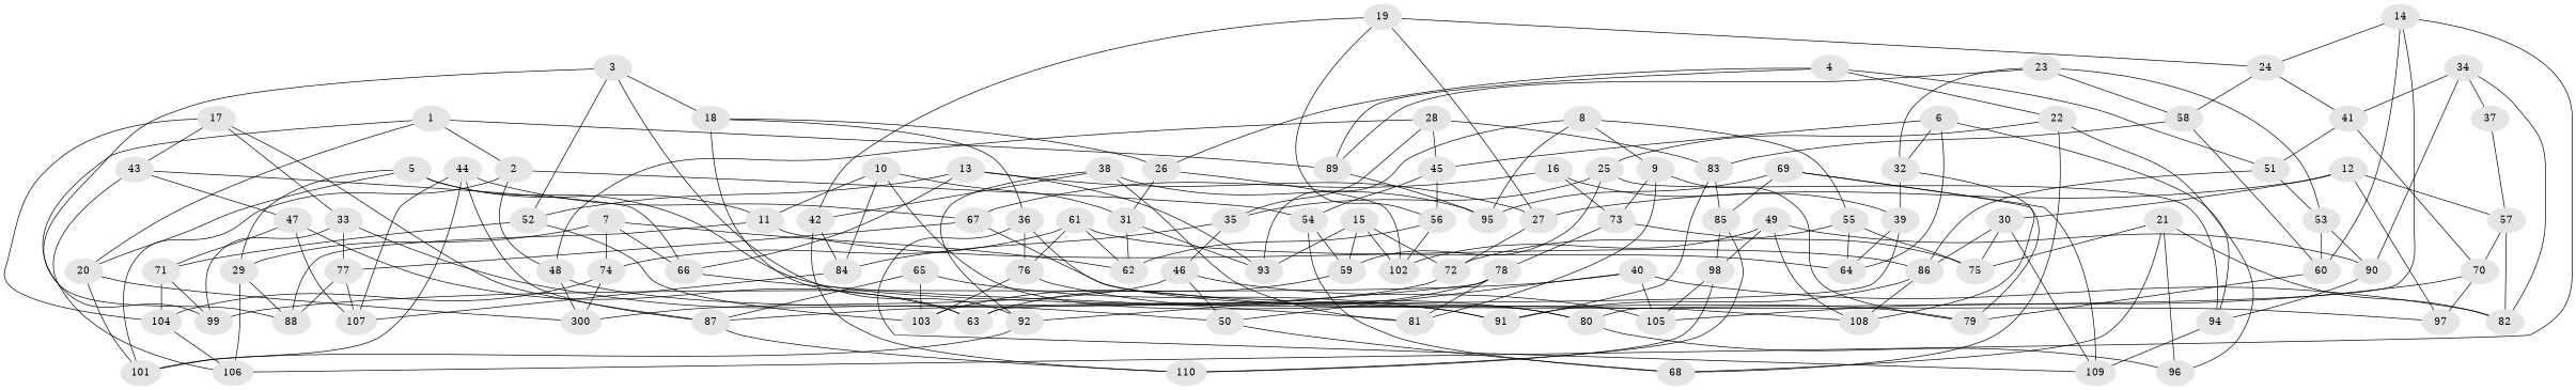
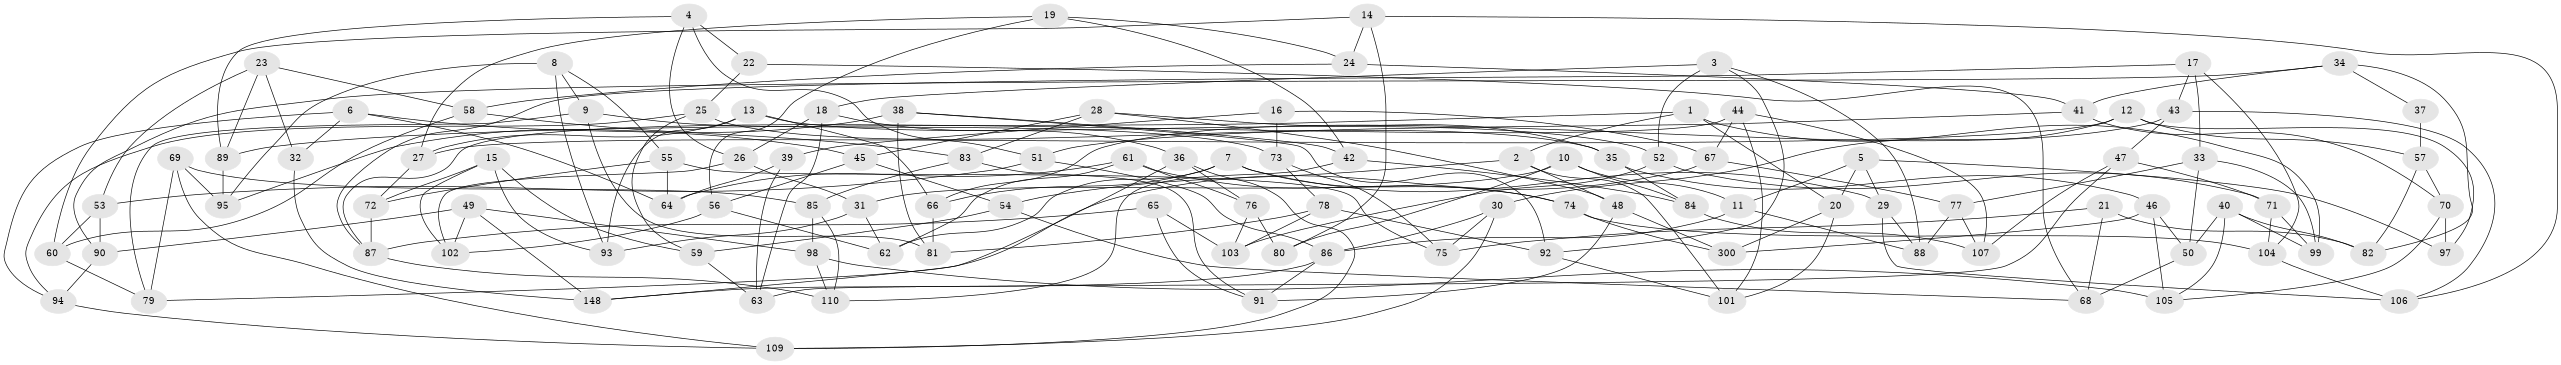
  graph {
    node [color=gray90 style=filled]
    1
    2
    20
    89
    99
    48
    54
    101
    n9 [label=300]
    95
    91
    59
    68
    3
    18
    52
    88
    92
    26
    36
    63
    71
    103
    4
    22
    51
-   96
    25
    31
    102
    86
    53
    5
    11
    29
    97
    106
    6
    32
    45
    64
    94
    39
-   108
+   108 [label=148]
    56
    109
    7
    62
    66
    74
    81
    104
    8
    9
    55
    93
    73
    79
    72
    75
    78
    10
    80
    84
    107
    12
    27
    30
    57
    82
    70
    13
    14
    24
    60
    58
    41
    15
    87
    16
    67
    37
    77
    17
    33
    43
    50
    47
    110
    76
    19
    42
    21
    35
    23
    90
    83
    46
    28
    85
    34
    105
    38
    40
    44
    65
    49
    98
    61
    69
    1 -- 2
    1 -- 20
    1 -- 89
    1 -- 99
    2 -- 48
    2 -- 54
    2 -- 101
    20 -- 101
    20 -- n9
    89 -- 95
    48 -- n9
    48 -- 91
    54 -- 59
    54 -- 68
    59 -- 63
    3 -- 18
    3 -- 52
    3 -- 88
    3 -- 92
    18 -- 26
    18 -- 36
    18 -- 63
    52 -- 71
    52 -- 103
    92 -- 101
    26 -- 31
    26 -- 102
    36 -- 108
    36 -- 109
    36 -- 76
    71 -- 99
    71 -- 104
    4 -- 89
    4 -- 26
    4 -- 22
    4 -- 51
    22 -- 68
-   22 -- 96
    22 -- 25
    51 -- 86
    51 -- 53
    25 -- 59
    25 -- 94
    25 -- 35
    31 -- 62
    31 -- 93
    86 -- 91
    86 -- 108
    53 -- 60
    53 -- 90
    5 -- 20
    5 -- 11
    5 -- 29
    5 -- 97
    11 -- 88
    11 -- 86
    29 -- 88
    29 -- 106
    6 -- 32
    6 -- 45
    6 -- 64
    6 -- 94
-   32 -- 39
    32 -- 108
    45 -- 54
    45 -- 56
    94 -- 109
    39 -- 63
    39 -- 64
    56 -- 102
    56 -- 62
    7 -- 29
    7 -- 62
    7 -- 66
    7 -- 74
    66 -- 81
    74 -- n9
    74 -- 104
    104 -- 106
    8 -- 95
    8 -- 9
    8 -- 55
    8 -- 93
    9 -- 81
    9 -- 73
    9 -- 79
    55 -- 64
    55 -- 72
    55 -- 75
    73 -- 75
    73 -- 78
    72 -- 87
    78 -- 92
    78 -- 103
    78 -- 81
    10 -- 31
    10 -- 11
    10 -- 80
    10 -- 84
-   80 -- 96
    84 -- 107
    12 -- 97
    12 -- 27
    12 -- 30
    12 -- 57
    27 -- 72
    30 -- 86
    30 -- 109
    30 -- 75
    57 -- 82
    57 -- 70
    70 -- 97
    70 -- 105
    13 -- 52
    13 -- 66
    13 -- 93
    13 -- 27
    14 -- 106
    14 -- 80
    14 -- 24
    14 -- 60
    24 -- 58
    24 -- 41
    60 -- 79
    58 -- 60
    58 -- 83
    41 -- 51
    41 -- 70
    15 -- 59
    15 -- 102
    15 -- 93
    15 -- 72
    87 -- 110
    16 -- 39
    16 -- 73
    16 -- 67
    67 -- 79
    67 -- 77
    37 -- 57
    77 -- 88
    77 -- 107
    17 -- 104
    17 -- 87
    17 -- 33
    17 -- 43
    33 -- 99
    33 -- 77
    33 -- 50
    43 -- 106
    43 -- 66
    43 -- 47
    50 -- 68
    47 -- 63
    47 -- 71
    47 -- 107
    76 -- 103
    76 -- 80
    19 -- 56
    19 -- 27
    19 -- 24
    19 -- 42
    42 -- 84
    42 -- 110
    21 -- 68
-   21 -- 96
    21 -- 75
    21 -- 82
    35 -- 84
    35 -- 46
    23 -- 89
    23 -- 53
    23 -- 32
    23 -- 58
    90 -- 94
    83 -- 91
    83 -- 85
    46 -- n9
    46 -- 50
    46 -- 105
    28 -- 48
    28 -- 45
    28 -- 35
    28 -- 83
    85 -- 110
    85 -- 98
    34 -- 82
    34 -- 41
    34 -- 37
    34 -- 90
    38 -- 95
    38 -- 92
    38 -- 81
    38 -- 42
    40 -- 99
    40 -- 82
    40 -- 50
    40 -- 105
    44 -- 101
    44 -- 107
    44 -- 87
    44 -- 67
    65 -- 91
    65 -- 103
    65 -- 87
    49 -- 102
    49 -- 108
    49 -- 90
    49 -- 98
    98 -- 110
    98 -- 105
    61 -- 64
    61 -- 62
    61 -- 74
    61 -- 76
    69 -- 95
    69 -- 109
    69 -- 79
    69 -- 85
  }
